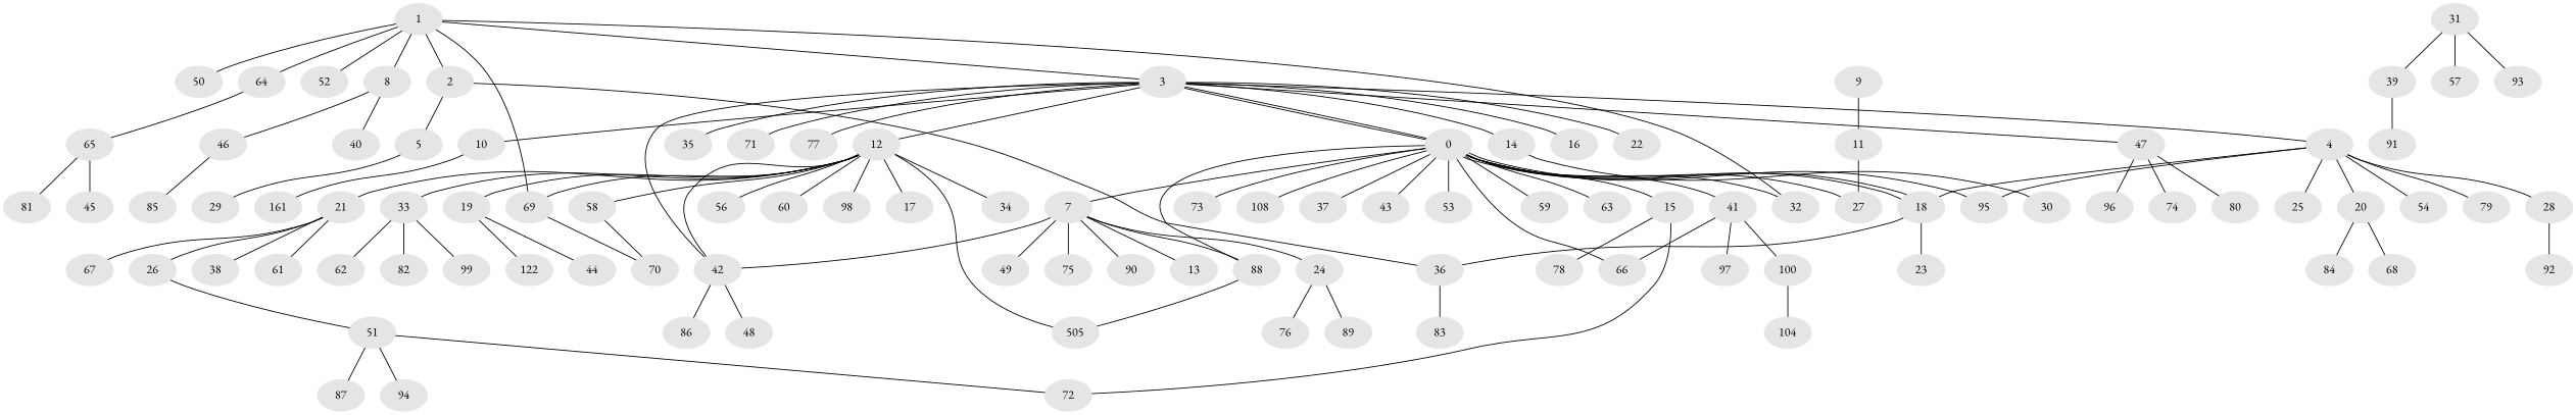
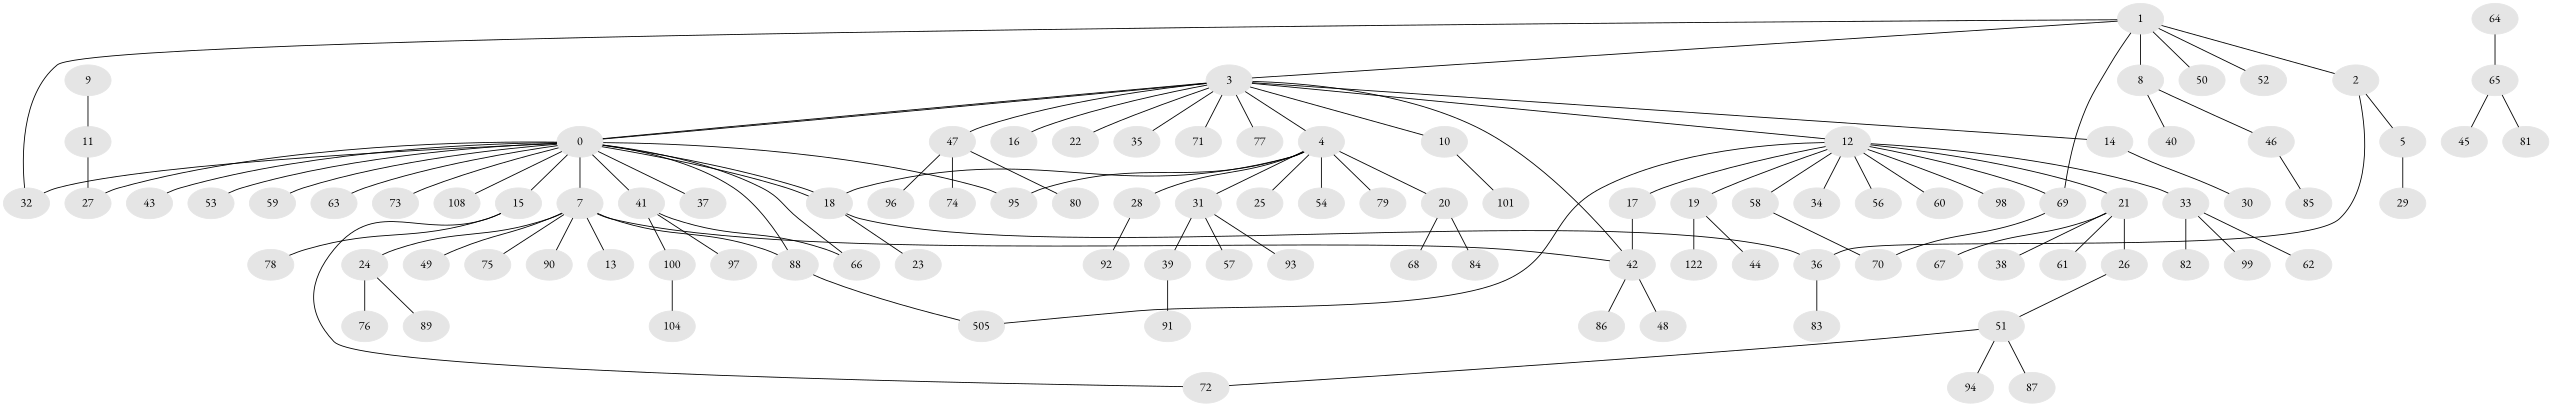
  graph {
    fontname="EB Garamond"
    node [color=gray90 fontname="EB Garamond" style=filled]
    edge [fontname="EB Garamond"]
    1
    2
    3
    8
    32
    50
    52
    64
    69
    5
    36
    4
    n13 [label=0]
    10
    12
    14
    16
    22
    35
    42
    47
    71
    77
    40
    46
    65
    70
    29
    83
    18
    20
    25
    28
    31
    54
    79
    95
    7
    15
    27
    37
    41
    43
    53
    59
    63
    66
    73
    88
    n50 [label=108]
-   101 [label=161]
+   101
    17
    19
    21
    33
    34
    56
    58
    60
    98
    n61 [label=505]
    30
    48
    86
    74
    80
    96
    9
    11
    23
    68
    84
    92
    39
    57
    93
    13
    24
    49
    75
    90
    72
    78
    97
    100
    76
    89
    85
    44
    n90 [label=122]
    26
    38
    61
    67
    62
    82
    99
    51
    87
    94
    91
    104
    45
    81
    1 -- 2
    1 -- 3
    1 -- 8
    1 -- 32
    1 -- 50
    1 -- 52
-   1 -- 64
    1 -- 69
    2 -- 5
    2 -- 36
    3 -- 4
    3 -- n13
    3 -- n13
    3 -- 10
    3 -- 12
    3 -- 14
    3 -- 16
    3 -- 22
    3 -- 35
    3 -- 42
    3 -- 47
    3 -- 71
    3 -- 77
    8 -- 40
    8 -- 46
    64 -- 65
    69 -- 70
    5 -- 29
    36 -- 83
    4 -- 18
    4 -- 20
    4 -- 25
    4 -- 28
+   4 -- 31
    4 -- 54
    4 -- 79
    4 -- 95
    n13 -- 32
    n13 -- 18
    n13 -- 18
    n13 -- 95
    n13 -- 7
    n13 -- 15
    n13 -- 27
    n13 -- 37
    n13 -- 41
    n13 -- 43
    n13 -- 53
    n13 -- 59
    n13 -- 63
    n13 -- 66
    n13 -- 73
    n13 -- 88
    n13 -- n50
    10 -- 101
    12 -- 69
-   12 -- 42
+   17 -- 42
    12 -- 17
    12 -- 19
    12 -- 21
    12 -- 33
    12 -- 34
    12 -- 56
    12 -- 58
    12 -- 60
    12 -- 98
    12 -- n61
    14 -- 30
    42 -- 48
    42 -- 86
    47 -- 74
    47 -- 80
    47 -- 96
    46 -- 85
    65 -- 45
    65 -- 81
    18 -- 36
    18 -- 23
    20 -- 68
    20 -- 84
    28 -- 92
    31 -- 39
    31 -- 57
    31 -- 93
    7 -- 42
    7 -- 88
    7 -- 13
    7 -- 24
    7 -- 49
    7 -- 75
    7 -- 90
    15 -- 72
    15 -- 78
    41 -- 66
    41 -- 97
    41 -- 100
    88 -- n61
    19 -- 44
    19 -- n90
    21 -- 26
    21 -- 38
    21 -- 61
    21 -- 67
    33 -- 62
    33 -- 82
    33 -- 99
    58 -- 70
    9 -- 11
    11 -- 27
    39 -- 91
    24 -- 76
    24 -- 89
    100 -- 104
    26 -- 51
    51 -- 72
    51 -- 87
    51 -- 94
  }
